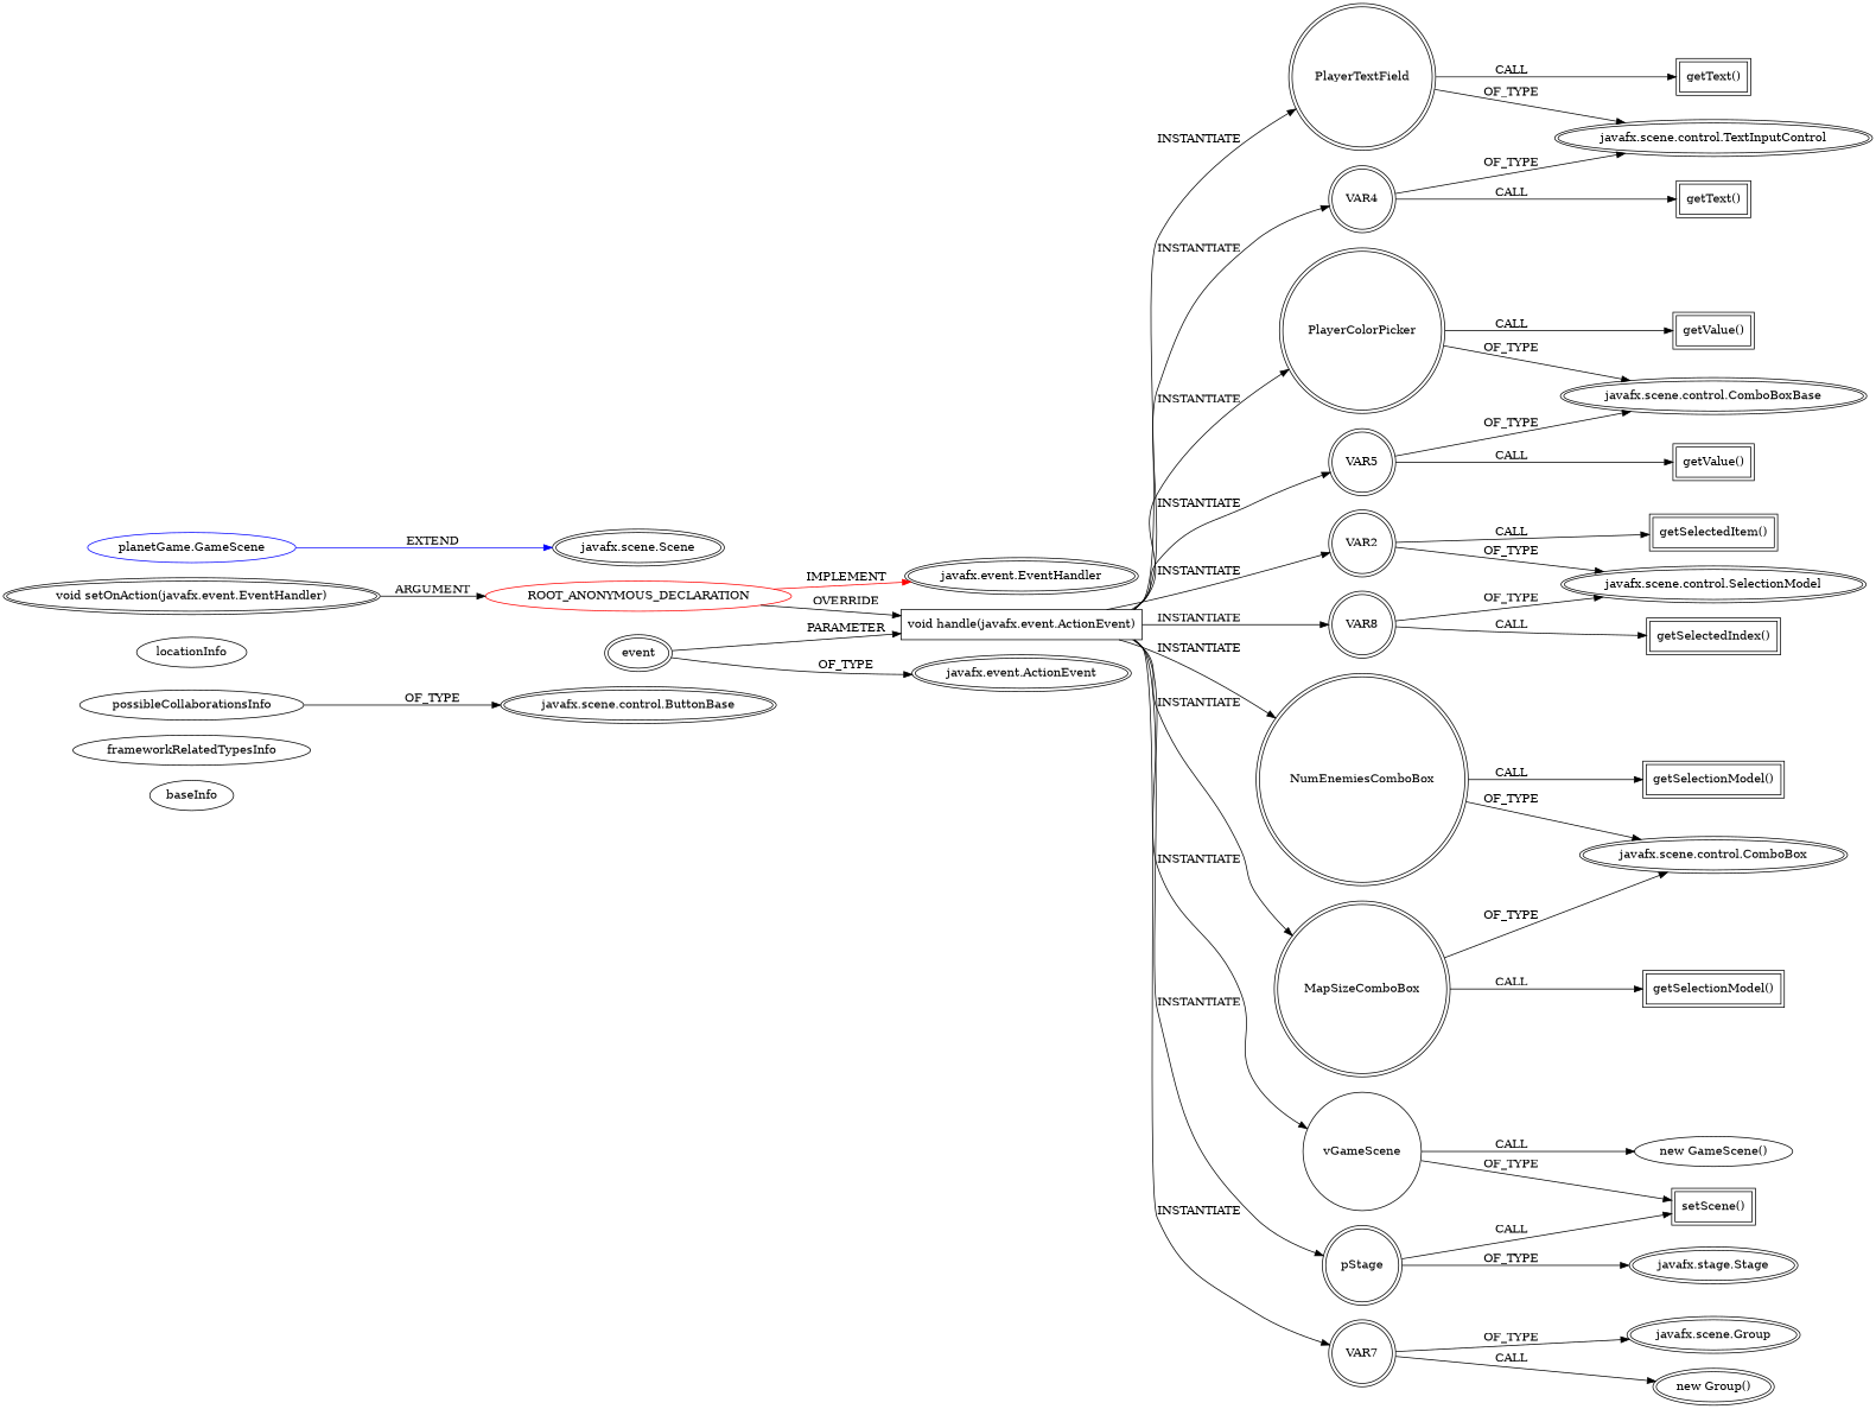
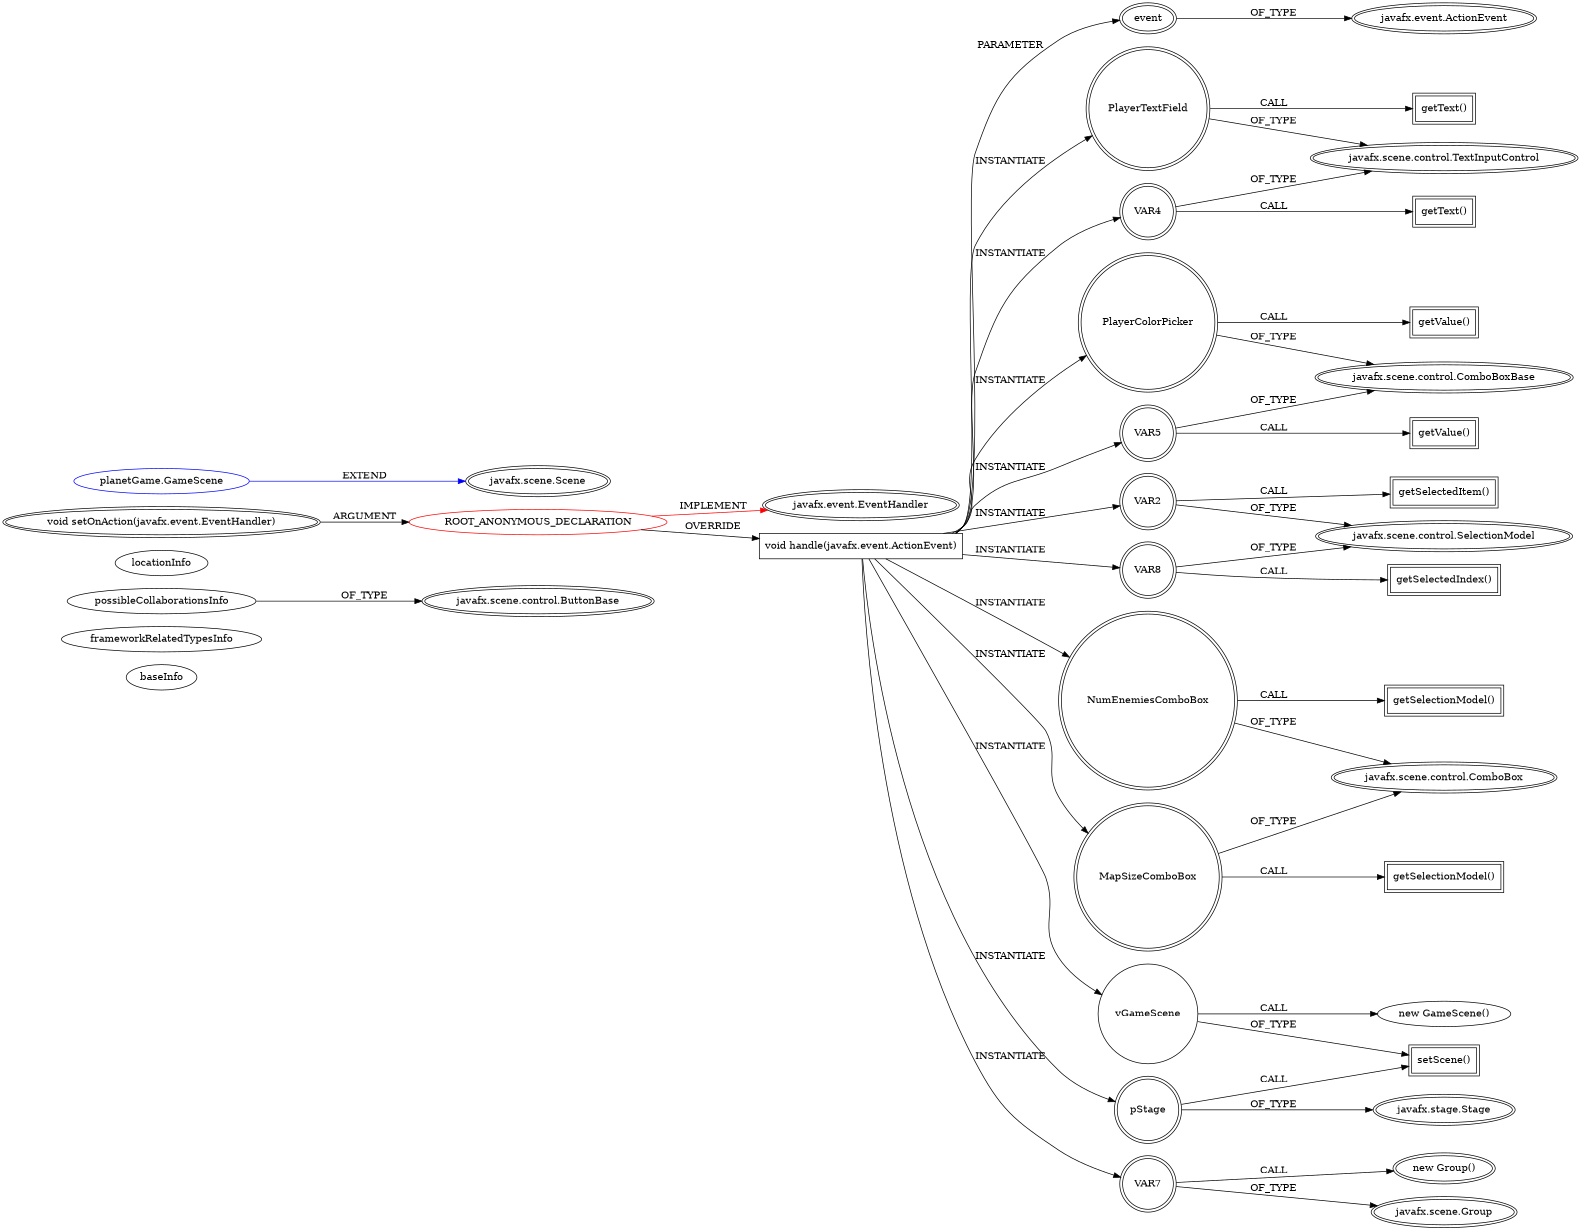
  digraph {
    rankdir=LR
    node [isFrameworkType=true peripheries=2 vertexType=VARIABLE_EXPRESION]
    baseInfo [category=extension_graph graphId=2648 isAnonymous=true possibleRelation=true isFrameworkType="" peripheries="" vertexType=""]
    frameworkRelatedTypesInfo [0="javafx.event.EventHandler" isFrameworkType="" peripheries="" vertexType=""]
    possibleCollaborationsInfo [0="2648~OVERRIDING_METHOD_DECLARATION-INSTANTIATION-~javafx.event.EventHandler ~javafx.scene.Scene ~true~false" isFrameworkType="" peripheries="" vertexType=""]
    n4 [label="javafx.scene.control.ButtonBase" vertexType=FRAMEWORK_CLASS_TYPE]
    locationInfo [contextSignature="void start(javafx.stage.Stage)" filePath="/empollondefisica-PlanetGame/PlanetGame-master/src/testing/Testing.java" graphId=2648 projectName="empollondefisica-PlanetGame" isFrameworkType="" peripheries="" vertexType=""]
    n6 [color=red isFrameworkType=false label=ROOT_ANONYMOUS_DECLARATION vertexType=ROOT_ANONYMOUS_DECLARATION peripheries=""]
    n7 [label="javafx.event.EventHandler" vertexType=FRAMEWORK_INTERFACE_TYPE]
    n8 [isFrameworkType=false label="void handle(javafx.event.ActionEvent)" shape=box vertexType=OVERRIDING_METHOD_DECLARATION peripheries=""]
    n9 [label=event vertexType=PARAMETER_DECLARATION]
    n10 [label=PlayerTextField shape=circle]
    n11 [label=PlayerColorPicker shape=circle]
    n12 [label=VAR2 shape=circle]
    n13 [label=NumEnemiesComboBox shape=circle]
    n14 [label=VAR4 shape=circle]
    n15 [label=VAR5 shape=circle]
    n16 [isFrameworkType=false label=vGameScene shape=circle peripheries=""]
    n17 [label=VAR7 shape=circle]
    n18 [label=VAR8 shape=circle]
    n19 [label=MapSizeComboBox shape=circle]
    n20 [label=pStage shape=circle]
    n21 [label="void setOnAction(javafx.event.EventHandler)" vertexType=OUTSIDE_CALL]
    n22 [label="javafx.event.ActionEvent" vertexType=FRAMEWORK_CLASS_TYPE]
    n23 [label="javafx.scene.control.TextInputControl" vertexType=FRAMEWORK_CLASS_TYPE]
    n24 [label="getText()" shape=box vertexType=INSIDE_CALL]
    n25 [label="javafx.scene.control.ComboBoxBase" vertexType=FRAMEWORK_CLASS_TYPE]
    n26 [label="getValue()" shape=box vertexType=INSIDE_CALL]
    n27 [label="javafx.scene.control.SelectionModel" vertexType=FRAMEWORK_CLASS_TYPE]
    n28 [label="getSelectedItem()" shape=box vertexType=INSIDE_CALL]
    n29 [label="javafx.scene.control.ComboBox" vertexType=FRAMEWORK_CLASS_TYPE]
    n30 [label="getSelectionModel()" shape=box vertexType=INSIDE_CALL]
    n31 [label="getText()" shape=box vertexType=INSIDE_CALL]
    n32 [label="getValue()" shape=box vertexType=INSIDE_CALL]
    n33 [isFrameworkType=false label="new GameScene()" vertexType=CONSTRUCTOR_CALL peripheries=""]
    n34 [label="setScene()" shape=box vertexType=INSIDE_CALL]
    n35 [label="javafx.scene.Group" vertexType=FRAMEWORK_CLASS_TYPE]
    n36 [label="new Group()" vertexType=CONSTRUCTOR_CALL]
    n37 [label="getSelectedIndex()" shape=box vertexType=INSIDE_CALL]
    n38 [label="getSelectionModel()" shape=box vertexType=INSIDE_CALL]
    n39 [label="javafx.stage.Stage" vertexType=FRAMEWORK_CLASS_TYPE]
    n40 [color=blue isFrameworkType=false label="planetGame.GameScene" vertexType=REFERENCE_CLIENT_CLASS_DECLARATION peripheries=""]
    n41 [label="javafx.scene.Scene" vertexType=FRAMEWORK_CLASS_TYPE]
    possibleCollaborationsInfo -> n4 [label=OF_TYPE]
    n6 -> n7 [color=red label=IMPLEMENT]
    n6 -> n8 [label=OVERRIDE]
-   n9 -> n8 [label=PARAMETER]
+   n8 -> n9 [label=PARAMETER]
    n8 -> n10 [label=INSTANTIATE]
    n8 -> n11 [label=INSTANTIATE]
    n8 -> n12 [label=INSTANTIATE]
    n8 -> n13 [label=INSTANTIATE]
    n8 -> n14 [label=INSTANTIATE]
    n8 -> n15 [label=INSTANTIATE]
    n8 -> n16 [label=INSTANTIATE]
    n8 -> n17 [label=INSTANTIATE]
    n8 -> n18 [label=INSTANTIATE]
    n8 -> n19 [label=INSTANTIATE]
    n8 -> n20 [label=INSTANTIATE]
    n9 -> n22 [label=OF_TYPE]
    n10 -> n23 [label=OF_TYPE]
    n10 -> n24 [label=CALL]
    n11 -> n25 [label=OF_TYPE]
    n11 -> n26 [label=CALL]
    n12 -> n27 [label=OF_TYPE]
    n12 -> n28 [label=CALL]
    n13 -> n29 [label=OF_TYPE]
    n13 -> n30 [label=CALL]
    n14 -> n23 [label=OF_TYPE]
    n14 -> n31 [label=CALL]
    n15 -> n25 [label=OF_TYPE]
    n15 -> n32 [label=CALL]
    n16 -> n33 [label=CALL]
    n16 -> n34 [label=OF_TYPE]
    n17 -> n35 [label=OF_TYPE]
    n17 -> n36 [label=CALL]
    n18 -> n27 [label=OF_TYPE]
    n18 -> n37 [label=CALL]
    n19 -> n29 [label=OF_TYPE]
    n19 -> n38 [label=CALL]
    n20 -> n34 [label=CALL]
    n20 -> n39 [label=OF_TYPE]
    n21 -> n6 [label=ARGUMENT]
    n40 -> n41 [color=blue label=EXTEND]
  }
